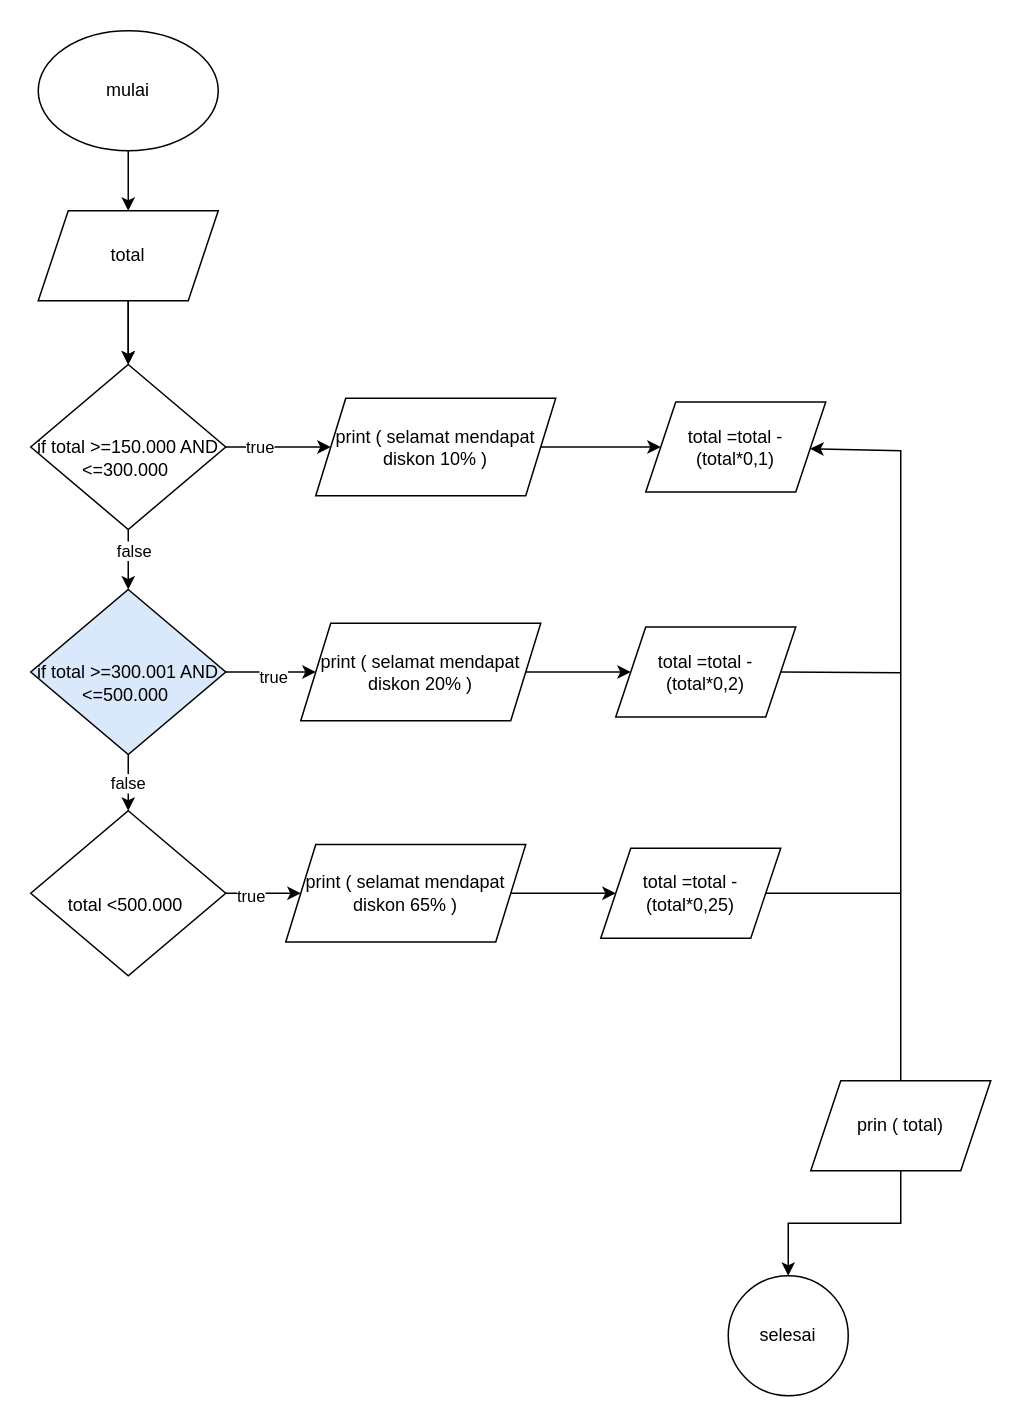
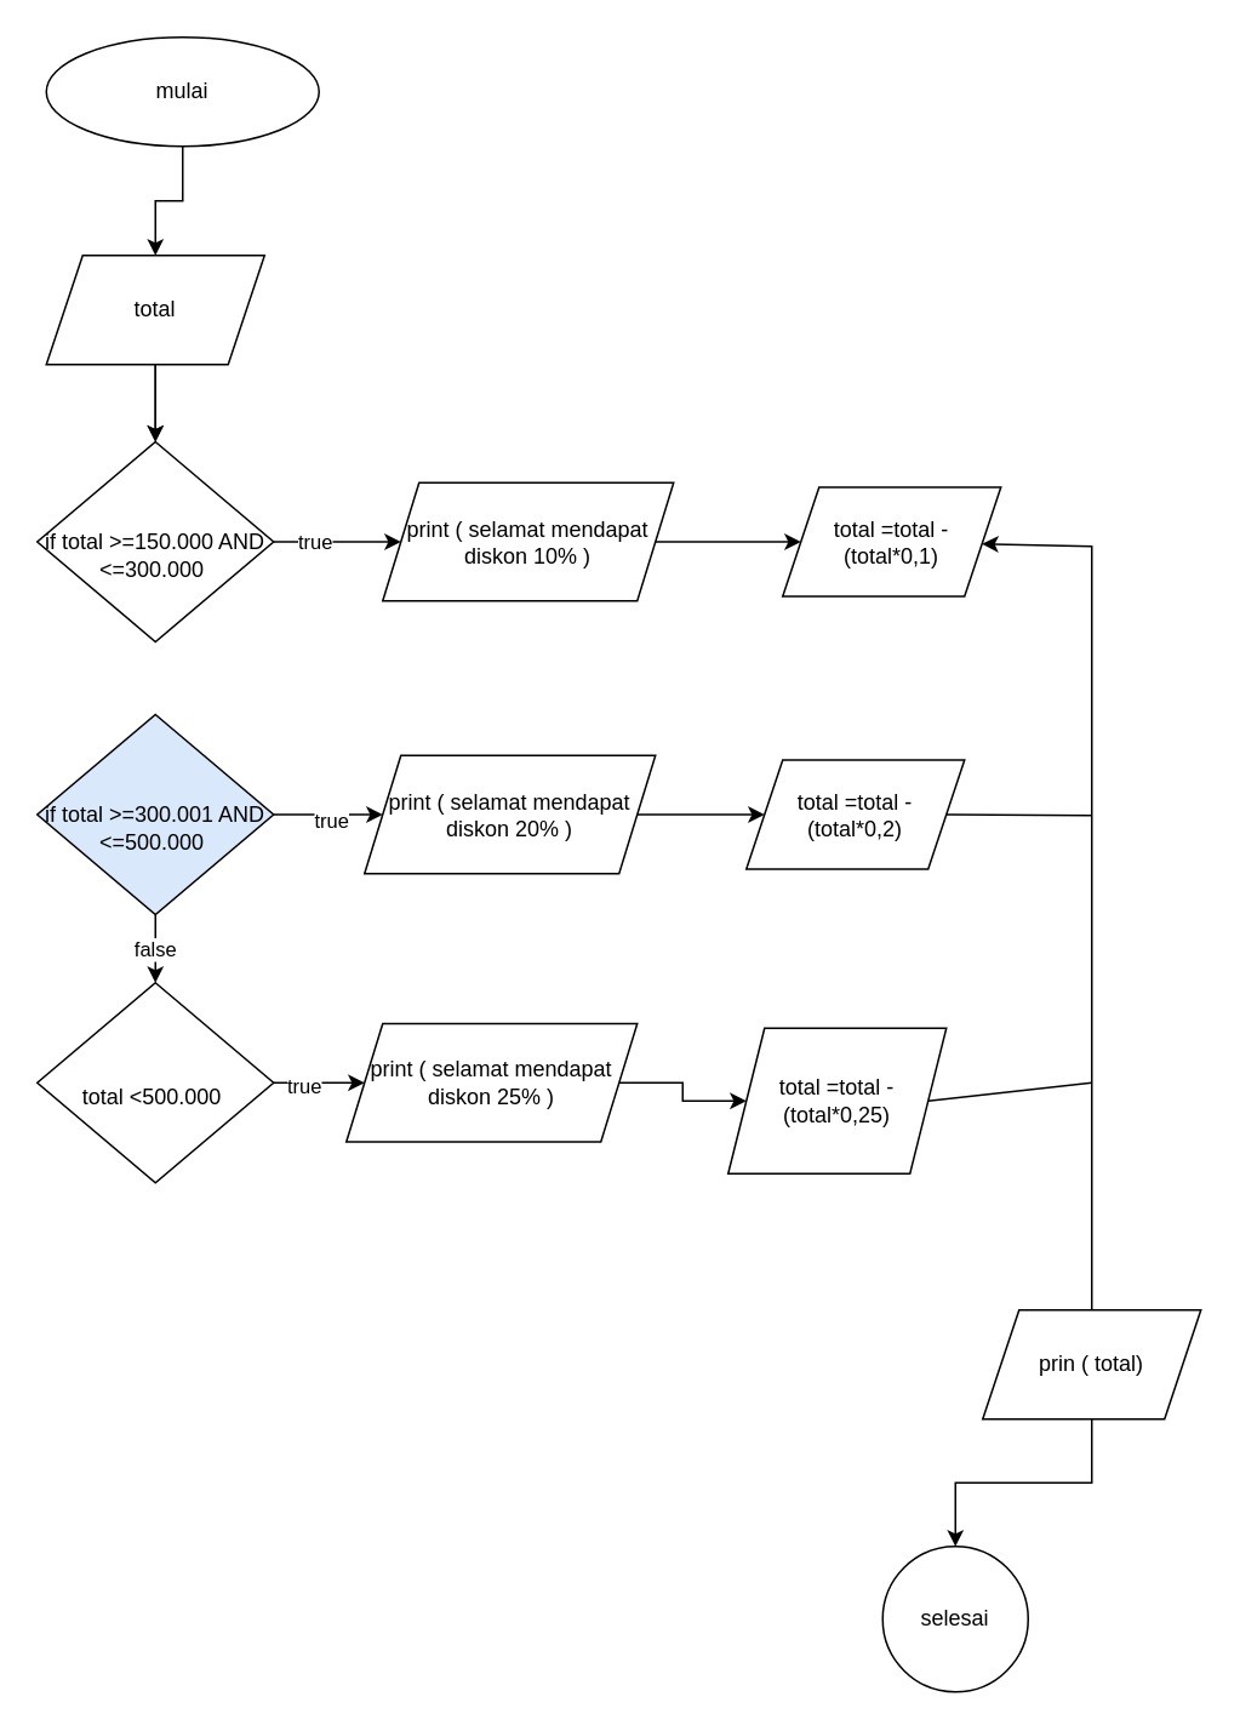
  <mxCell id="0" />
  <mxCell id="1" parent="0" />
  <mxCell id="2" value="" style="edgeStyle=orthogonalEdgeStyle;rounded=0;orthogonalLoop=1;jettySize=auto;html=1;" edge="1" parent="1" source="3" target="6"><mxGeometry relative="1" as="geometry" /></mxCell>
- <mxCell id="3" value="mulai" style="ellipse;whiteSpace=wrap;html=1;" vertex="1" parent="1"><mxGeometry x="25" y="20" width="120" height="80" as="geometry" /></mxCell>
+ <mxCell id="3" value="mulai" style="ellipse;whiteSpace=wrap;html=1;" vertex="1" parent="1"><mxGeometry x="25" y="20" width="150" height="60" as="geometry" /></mxCell>
  <mxCell id="4" value="" style="edgeStyle=orthogonalEdgeStyle;rounded=0;orthogonalLoop=1;jettySize=auto;html=1;" edge="1" parent="1" source="6" target="11"><mxGeometry relative="1" as="geometry" /></mxCell>
  <mxCell id="5" value="" style="edgeStyle=orthogonalEdgeStyle;rounded=0;orthogonalLoop=1;jettySize=auto;html=1;" edge="1" parent="1" source="6" target="11"><mxGeometry relative="1" as="geometry" /></mxCell>
  <mxCell id="6" value="total" style="shape=parallelogram;perimeter=parallelogramPerimeter;whiteSpace=wrap;html=1;fixedSize=1;" vertex="1" parent="1"><mxGeometry x="25" y="140" width="120" height="60" as="geometry" /></mxCell>
  <mxCell id="7" value="" style="edgeStyle=orthogonalEdgeStyle;rounded=0;orthogonalLoop=1;jettySize=auto;html=1;" edge="1" parent="1" source="11" target="13"><mxGeometry relative="1" as="geometry" /></mxCell>
  <mxCell id="8" value="true" style="edgeLabel;html=1;align=center;verticalAlign=middle;resizable=0;points=[];" vertex="1" connectable="0" parent="7"><mxGeometry x="-0.361" relative="1" as="geometry"><mxPoint as="offset" /></mxGeometry></mxCell>
- <mxCell id="9" value="" style="edgeStyle=orthogonalEdgeStyle;rounded=0;orthogonalLoop=1;jettySize=auto;html=1;" edge="1" parent="1" source="11" target="17"><mxGeometry relative="1" as="geometry" /></mxCell>
- <mxCell id="10" value="false" style="edgeLabel;html=1;align=center;verticalAlign=middle;resizable=0;points=[];" vertex="1" connectable="0" parent="9"><mxGeometry x="-0.285" y="3" relative="1" as="geometry"><mxPoint as="offset" /></mxGeometry></mxCell>
  <mxCell id="11" value="&lt;div&gt;&lt;span style=&quot;font-size: 12px;&quot;&gt;&lt;br&gt;&lt;/span&gt;&lt;/div&gt;&lt;span style=&quot;font-size: 12px;&quot;&gt;if total &amp;gt;=150.000 AND &amp;lt;=300.000&amp;nbsp;&lt;/span&gt;" style="rhombus;whiteSpace=wrap;html=1;" vertex="1" parent="1"><mxGeometry x="20" y="242.5" width="130" height="110" as="geometry" /></mxCell>
  <mxCell id="12" value="" style="edgeStyle=orthogonalEdgeStyle;rounded=0;orthogonalLoop=1;jettySize=auto;html=1;" edge="1" parent="1" source="13" target="26"><mxGeometry relative="1" as="geometry" /></mxCell>
  <mxCell id="13" value="&lt;span style=&quot;font-size: 12px;&quot;&gt;print ( selamat mendapat diskon 10% )&lt;/span&gt;" style="shape=parallelogram;perimeter=parallelogramPerimeter;whiteSpace=wrap;html=1;fixedSize=1;" vertex="1" parent="1"><mxGeometry x="210" y="265" width="160" height="65" as="geometry" /></mxCell>
  <mxCell id="14" value="" style="edgeStyle=orthogonalEdgeStyle;rounded=0;orthogonalLoop=1;jettySize=auto;html=1;" edge="1" parent="1" source="17" target="19"><mxGeometry relative="1" as="geometry" /></mxCell>
  <mxCell id="15" value="true" style="edgeLabel;html=1;align=center;verticalAlign=middle;resizable=0;points=[];" vertex="1" connectable="0" parent="14"><mxGeometry x="0.034" y="-3" relative="1" as="geometry"><mxPoint as="offset" /></mxGeometry></mxCell>
  <mxCell id="16" value="false" style="edgeStyle=orthogonalEdgeStyle;rounded=0;orthogonalLoop=1;jettySize=auto;html=1;" edge="1" parent="1" source="17" target="22"><mxGeometry relative="1" as="geometry" /></mxCell>
  <mxCell id="17" value="&lt;div&gt;&lt;span style=&quot;font-size: 12px;&quot;&gt;&lt;br&gt;&lt;/span&gt;&lt;/div&gt;&lt;span style=&quot;font-size: 12px;&quot;&gt;if total &amp;gt;=300.001 AND &amp;lt;=500.000&amp;nbsp;&lt;/span&gt;" style="rhombus;whiteSpace=wrap;html=1;fillColor=#dae8fc;" vertex="1" parent="1"><mxGeometry x="20" y="392.5" width="130" height="110" as="geometry" /></mxCell>
  <mxCell id="18" value="" style="edgeStyle=orthogonalEdgeStyle;rounded=0;orthogonalLoop=1;jettySize=auto;html=1;" edge="1" parent="1" source="19" target="27"><mxGeometry relative="1" as="geometry" /></mxCell>
  <mxCell id="19" value="&lt;span style=&quot;font-size: 12px;&quot;&gt;print ( selamat mendapat diskon 20% )&lt;/span&gt;" style="shape=parallelogram;perimeter=parallelogramPerimeter;whiteSpace=wrap;html=1;fixedSize=1;" vertex="1" parent="1"><mxGeometry x="200" y="415" width="160" height="65" as="geometry" /></mxCell>
  <mxCell id="20" value="" style="edgeStyle=orthogonalEdgeStyle;rounded=0;orthogonalLoop=1;jettySize=auto;html=1;" edge="1" parent="1" source="22" target="25"><mxGeometry relative="1" as="geometry" /></mxCell>
  <mxCell id="21" value="true" style="edgeLabel;html=1;align=center;verticalAlign=middle;resizable=0;points=[];" vertex="1" connectable="0" parent="20"><mxGeometry x="-0.351" y="-1" relative="1" as="geometry"><mxPoint as="offset" /></mxGeometry></mxCell>
  <mxCell id="22" value="&lt;div&gt;&lt;span style=&quot;font-size: 12px;&quot;&gt;&lt;br&gt;&lt;/span&gt;&lt;/div&gt;&lt;span style=&quot;font-size: 12px;&quot;&gt;total &amp;lt;500.000&amp;nbsp;&lt;/span&gt;" style="rhombus;whiteSpace=wrap;html=1;" vertex="1" parent="1"><mxGeometry x="20" y="540" width="130" height="110" as="geometry" /></mxCell>
  <mxCell id="23" value="true" style="edgeLabel;html=1;align=center;verticalAlign=middle;resizable=0;points=[];" vertex="1" connectable="0" parent="1"><mxGeometry x="243" y="568" as="geometry" /></mxCell>
  <mxCell id="24" value="" style="edgeStyle=orthogonalEdgeStyle;rounded=0;orthogonalLoop=1;jettySize=auto;html=1;" edge="1" parent="1" source="25" target="28"><mxGeometry relative="1" as="geometry" /></mxCell>
- <mxCell id="25" value="&lt;span style=&quot;font-size: 12px;&quot;&gt;print ( selamat mendapat diskon 65% )&lt;/span&gt;" style="shape=parallelogram;perimeter=parallelogramPerimeter;whiteSpace=wrap;html=1;fixedSize=1;" vertex="1" parent="1"><mxGeometry x="190" y="562.5" width="160" height="65" as="geometry" /></mxCell>
+ <mxCell id="25" value="&lt;span style=&quot;font-size: 12px;&quot;&gt;print ( selamat mendapat diskon 25% )&lt;/span&gt;" style="shape=parallelogram;perimeter=parallelogramPerimeter;whiteSpace=wrap;html=1;fixedSize=1;" vertex="1" parent="1"><mxGeometry x="190" y="562.5" width="160" height="65" as="geometry" /></mxCell>
  <mxCell id="26" value="total =total - (total*0,1)" style="shape=parallelogram;perimeter=parallelogramPerimeter;whiteSpace=wrap;html=1;fixedSize=1;" vertex="1" parent="1"><mxGeometry x="430" y="267.5" width="120" height="60" as="geometry" /></mxCell>
  <mxCell id="27" value="total =total - (total*0,2)" style="shape=parallelogram;perimeter=parallelogramPerimeter;whiteSpace=wrap;html=1;fixedSize=1;" vertex="1" parent="1"><mxGeometry x="410" y="417.5" width="120" height="60" as="geometry" /></mxCell>
- <mxCell id="28" value="total =total - (total*0,25)" style="shape=parallelogram;perimeter=parallelogramPerimeter;whiteSpace=wrap;html=1;fixedSize=1;" vertex="1" parent="1"><mxGeometry x="400" y="565" width="120" height="60" as="geometry" /></mxCell>
+ <mxCell id="28" value="total =total - (total*0,25)" style="shape=parallelogram;perimeter=parallelogramPerimeter;whiteSpace=wrap;html=1;fixedSize=1;" vertex="1" parent="1"><mxGeometry x="400" y="565" width="120" height="80" as="geometry" /></mxCell>
  <mxCell id="29" value="" style="endArrow=classic;html=1;rounded=0;" edge="1" parent="1" target="26"><mxGeometry width="50" height="50" relative="1" as="geometry"><mxPoint x="600" y="720" as="sourcePoint" /><mxPoint x="570" y="290" as="targetPoint" /><Array as="points"><mxPoint x="600" y="460" /><mxPoint x="600" y="300" /></Array></mxGeometry></mxCell>
  <mxCell id="30" value="" style="endArrow=none;html=1;rounded=0;exitX=1;exitY=0.5;exitDx=0;exitDy=0;" edge="1" parent="1" source="27"><mxGeometry width="50" height="50" relative="1" as="geometry"><mxPoint x="530" y="480" as="sourcePoint" /><mxPoint x="600" y="448" as="targetPoint" /></mxGeometry></mxCell>
  <mxCell id="31" value="" style="endArrow=none;html=1;rounded=0;exitX=1;exitY=0.5;exitDx=0;exitDy=0;" edge="1" parent="1" source="28"><mxGeometry width="50" height="50" relative="1" as="geometry"><mxPoint x="510" y="640" as="sourcePoint" /><mxPoint x="600" y="595" as="targetPoint" /></mxGeometry></mxCell>
  <mxCell id="32" value="" style="edgeStyle=orthogonalEdgeStyle;rounded=0;orthogonalLoop=1;jettySize=auto;html=1;" edge="1" parent="1" source="33" target="34"><mxGeometry relative="1" as="geometry" /></mxCell>
  <mxCell id="33" value="prin ( total)" style="shape=parallelogram;perimeter=parallelogramPerimeter;whiteSpace=wrap;html=1;fixedSize=1;" vertex="1" parent="1"><mxGeometry x="540" y="720" width="120" height="60" as="geometry" /></mxCell>
  <mxCell id="34" value="selesai" style="ellipse;whiteSpace=wrap;html=1;aspect=fixed;" vertex="1" parent="1"><mxGeometry x="485" y="850" width="80" height="80" as="geometry" /></mxCell>
